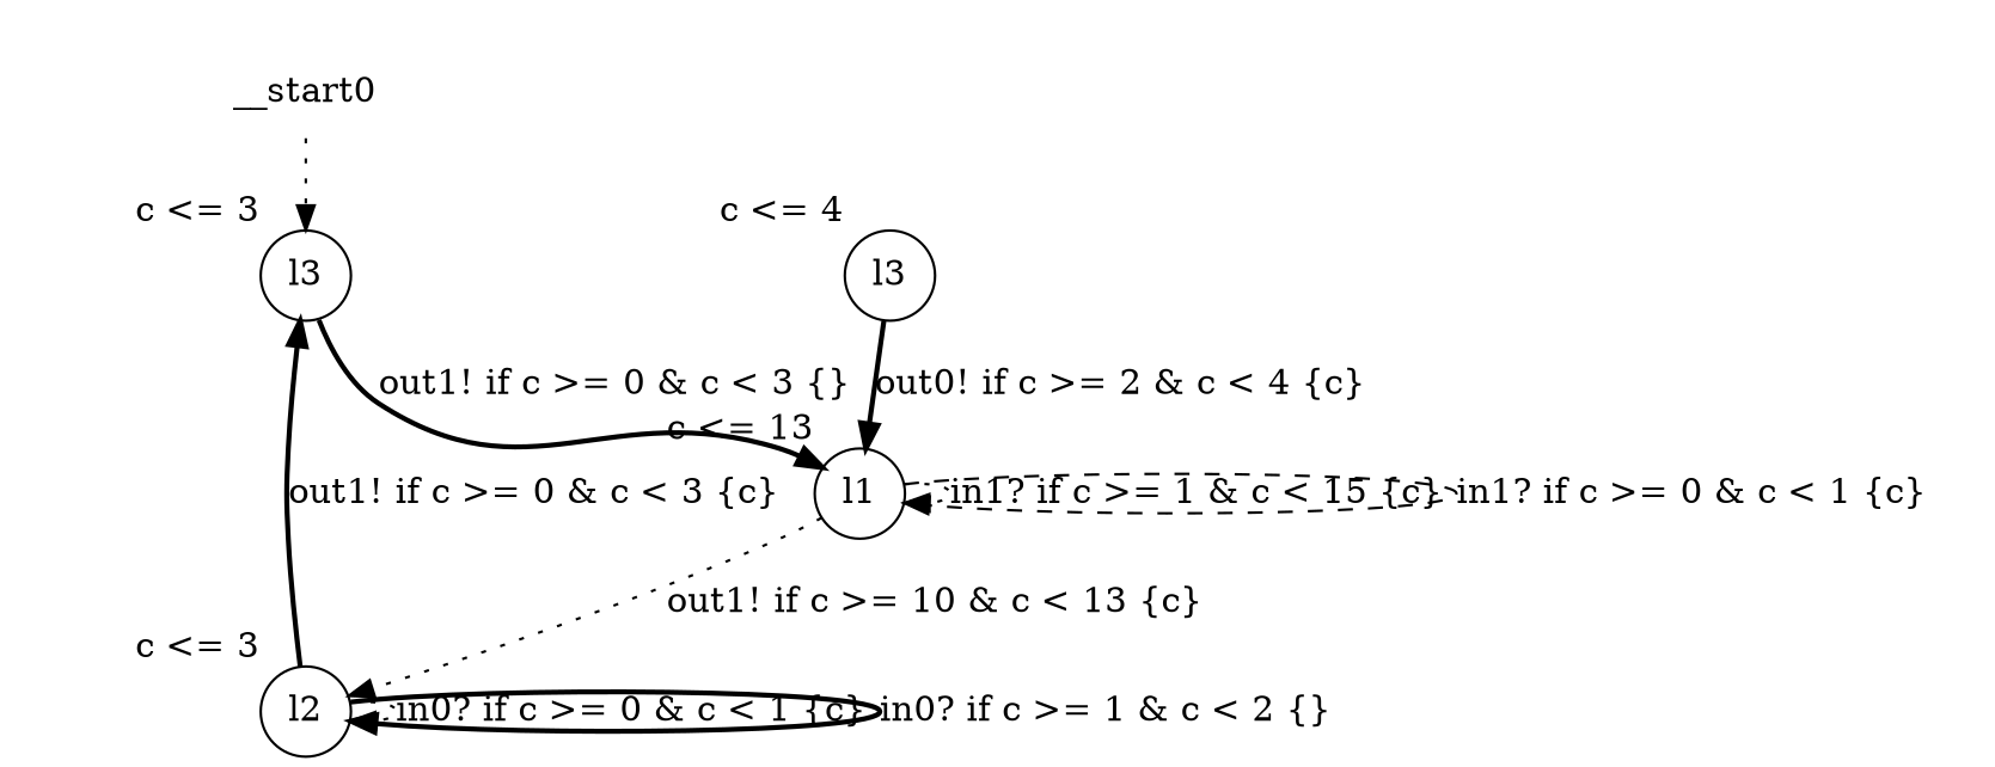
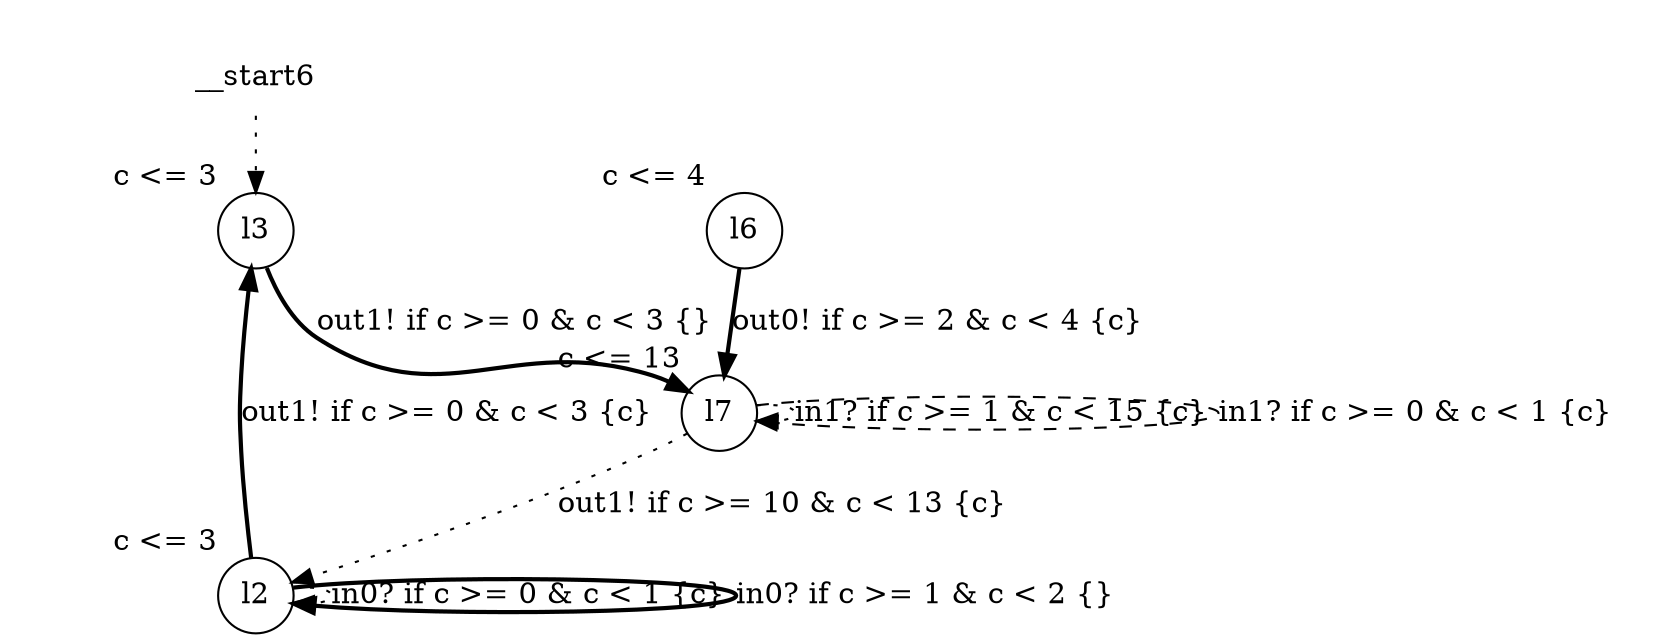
  digraph {
    node [shape=circle margin=0 xlabel="c <= 3"]
    edge [style=dotted]
-   __start0 [shape=none margin="" xlabel=""]
+   __start0 [shape=none label=__start6 margin="" xlabel=""]
    n2 [label=l3]
-   n3 [label=l1 xlabel="c <= 13"]
+   n3 [label=l7 xlabel="c <= 13"]
    n4 [label=l2]
-   n5 [label=l3 xlabel="c <= 4"]
+   n5 [label=l6 xlabel="c <= 4"]
    __start0 -> n2
    n2 -> n3 [label="out1! if c >= 0 & c < 3 {} " style=bold]
    n3 -> n3 [label="in1? if c >= 1 & c < 15 {c} "]
    n3 -> n3 [label="in1? if c >= 0 & c < 1 {c} " style=dashed]
    n3 -> n4 [label="out1! if c >= 10 & c < 13 {c} "]
    n4 -> n2 [label="out1! if c >= 0 & c < 3 {c} " style=bold]
    n4 -> n4 [label="in0? if c >= 0 & c < 1 {c} "]
    n4 -> n4 [label="in0? if c >= 1 & c < 2 {} " style=bold]
    n5 -> n3 [label="out0! if c >= 2 & c < 4 {c} " style=bold]
  }
